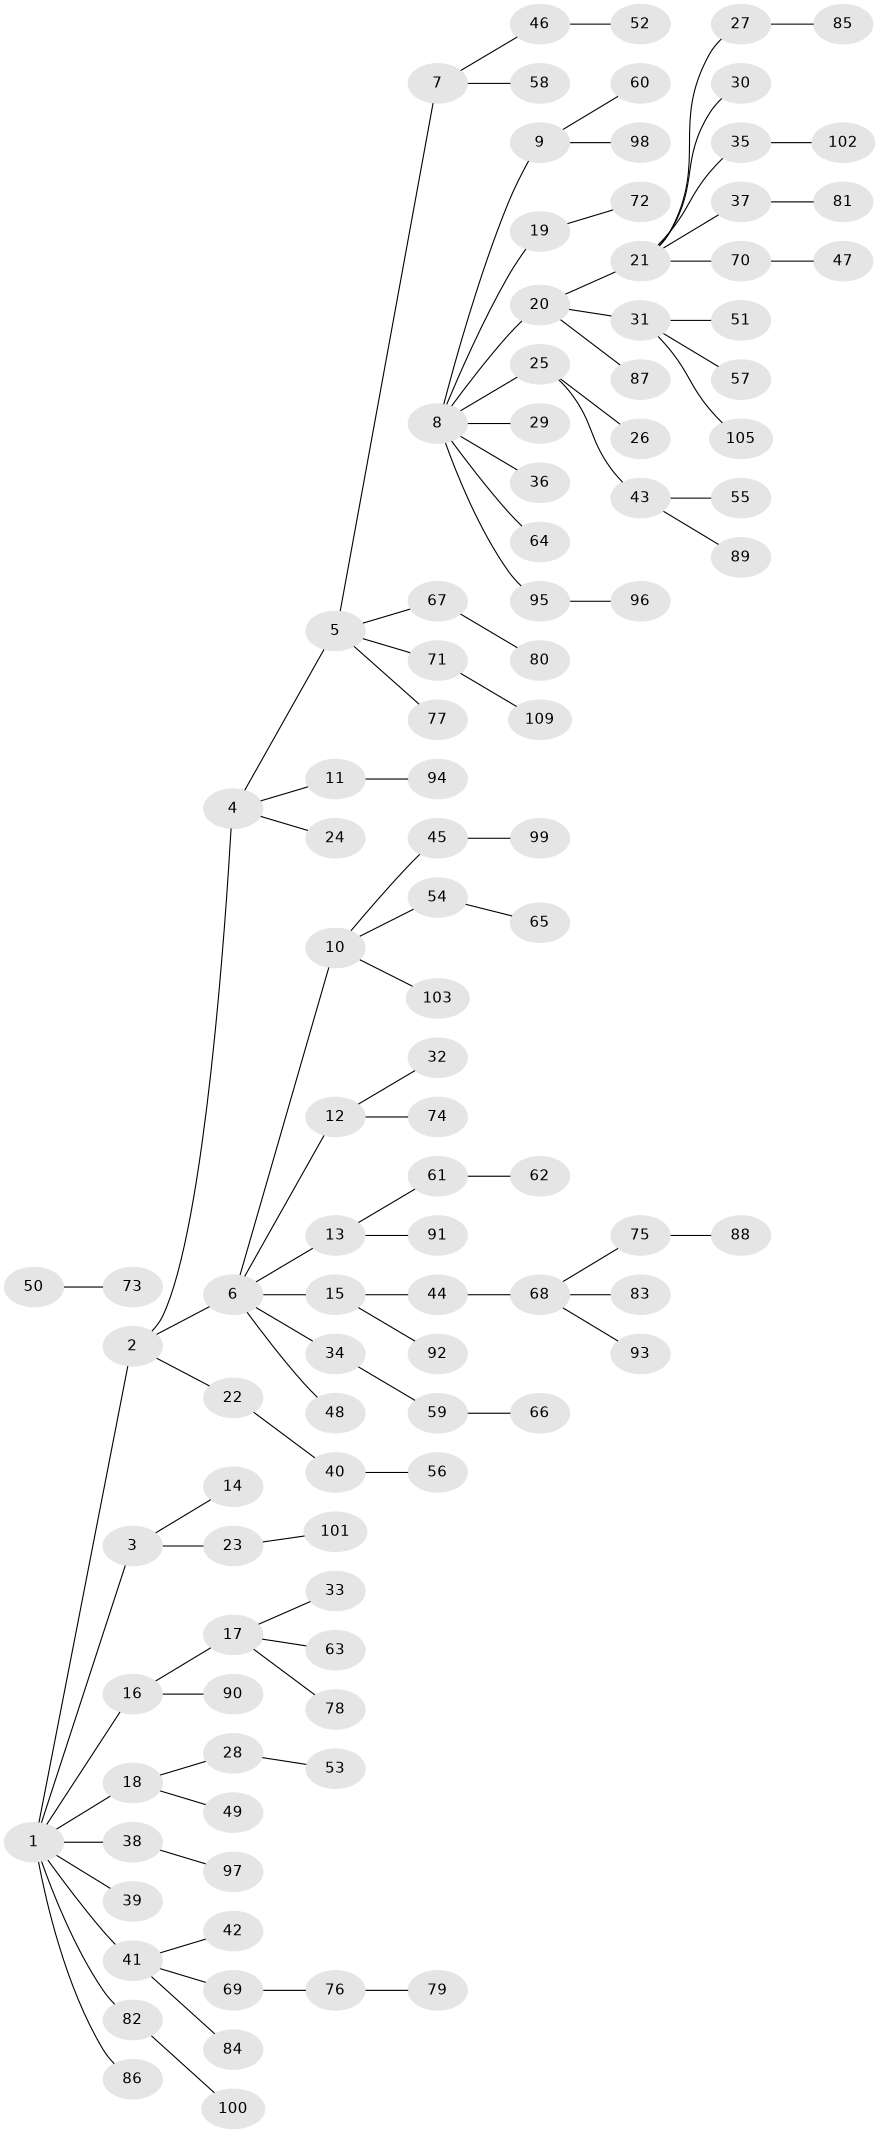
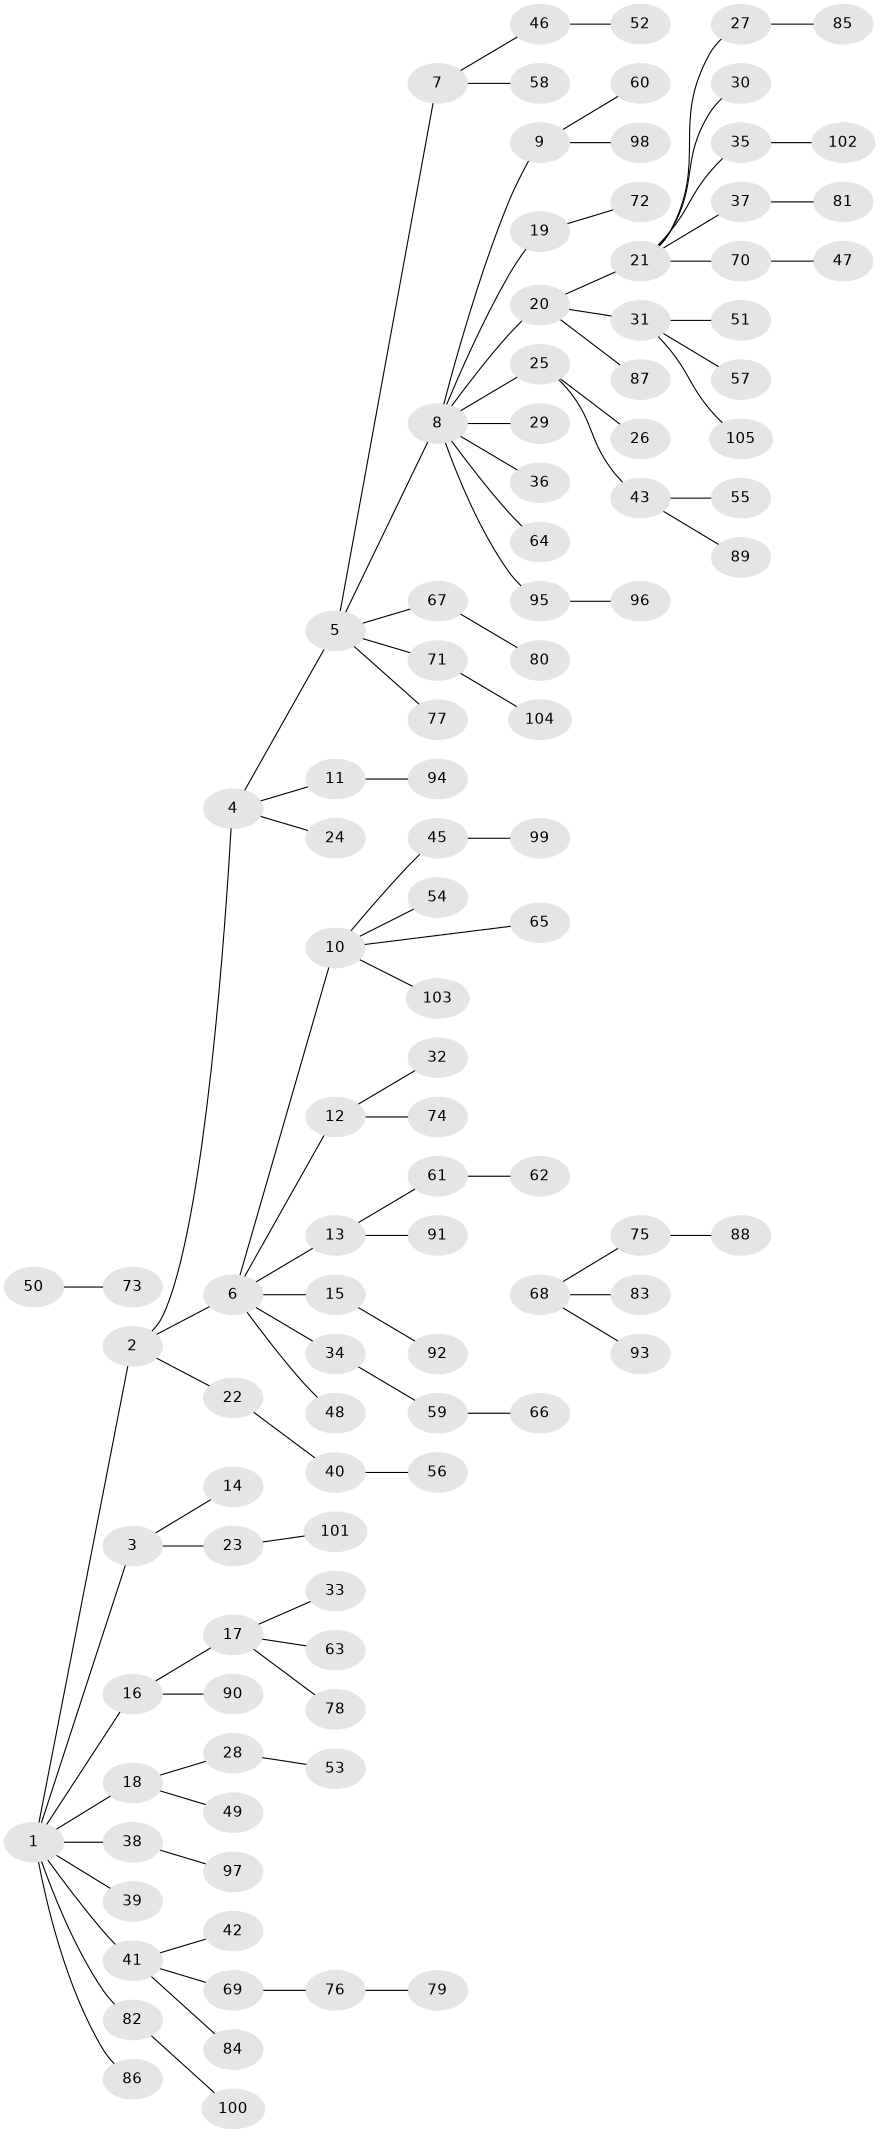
  graph {
    fontname="DejaVu Sans"
    rankdir=LR
    node [color=gray90 fontname="DejaVu Sans" style=filled]
    edge [fontname="DejaVu Sans"]
    1
    2
    3
    16
    18
    38
    39
    41
    82
    86
    4
    6
    22
    14
    23
    17
    90
    28
    49
    97
    42
    69
    84
    100
    5
    11
    24
    10
    12
    13
    15
    34
    48
    40
    101
    7
    8
    67
    71
    77
    94
    46
    58
    9
    19
    20
    25
    29
    36
    64
    95
    80
-   104 [label=109]
+   104
    45
    54
    65
    103
    32
    74
    61
    91
-   44
    92
    59
    52
    60
    98
    72
    21
    31
    87
    26
    43
    96
    99
    62
    68
    33
    63
    78
    53
    27
    30
    35
    37
    70
    51
    57
    105
    85
    102
    81
    47
    56
    55
    89
    50
    73
    66
    76
    75
    83
    93
    88
    79
    1 -- 2
    1 -- 3
    1 -- 16
    1 -- 18
    1 -- 38
    1 -- 39
    1 -- 41
    1 -- 82
    1 -- 86
    2 -- 4
    2 -- 6
    2 -- 22
    3 -- 14
    3 -- 23
    16 -- 17
    16 -- 90
    18 -- 28
    18 -- 49
    38 -- 97
    41 -- 42
    41 -- 69
    41 -- 84
    82 -- 100
    4 -- 5
    4 -- 11
    4 -- 24
    6 -- 10
    6 -- 12
    6 -- 13
    6 -- 15
    6 -- 34
    6 -- 48
    22 -- 40
    23 -- 101
    17 -- 33
    17 -- 63
    17 -- 78
    28 -- 53
    69 -- 76
    5 -- 7
+   5 -- 8
    5 -- 67
    5 -- 71
    5 -- 77
    11 -- 94
    10 -- 45
    10 -- 54
-   54 -- 65
+   10 -- 65
    10 -- 103
    12 -- 32
    12 -- 74
    13 -- 61
    13 -- 91
-   15 -- 44
    15 -- 92
    34 -- 59
    40 -- 56
    7 -- 46
    7 -- 58
    8 -- 9
    8 -- 19
    8 -- 20
    8 -- 25
    8 -- 29
    8 -- 36
    8 -- 64
    8 -- 95
    67 -- 80
    71 -- 104
    46 -- 52
    9 -- 60
    9 -- 98
    19 -- 72
    20 -- 21
    20 -- 31
    20 -- 87
    25 -- 26
    25 -- 43
    95 -- 96
    45 -- 99
    61 -- 62
-   44 -- 68
    59 -- 66
    21 -- 27
    21 -- 30
    21 -- 35
    21 -- 37
    21 -- 70
    31 -- 51
    31 -- 57
    31 -- 105
    43 -- 55
    43 -- 89
    68 -- 75
    68 -- 83
    68 -- 93
    27 -- 85
    35 -- 102
    37 -- 81
    70 -- 47
    50 -- 73
    76 -- 79
    75 -- 88
  }
